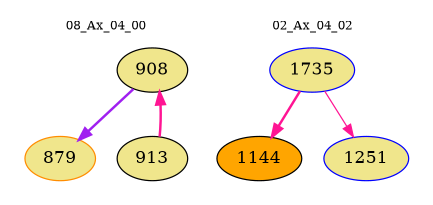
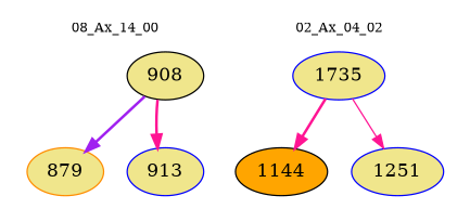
  digraph {
    node [color=black fillcolor=khaki style=filled]
    edge [color=deeppink style=bold]
    n1 [label=908]
    n2 [color=darkorange label=879]
-   n3 [label=913]
+   n3 [color=blue label=913]
    n4 [color=blue label=1735]
    n5 [fillcolor=orange label=1144]
    n6 [color=blue label=1251]
    subgraph cluster_1 {
      color=white
      fontsize=10
-     label="08_Ax_04_00"
+     label="08_Ax_14_00"
      n1
      n2
      n3
    }
    subgraph cluster_2 {
      color=white
      fontsize=10
      label="02_Ax_04_02"
      n4
      n5
      n6
    }
    n1 -> n2 [color=purple]
-   n3 -> n1
+   n1 -> n3
    n4 -> n5
    n4 -> n6 [style=solid]
  }
